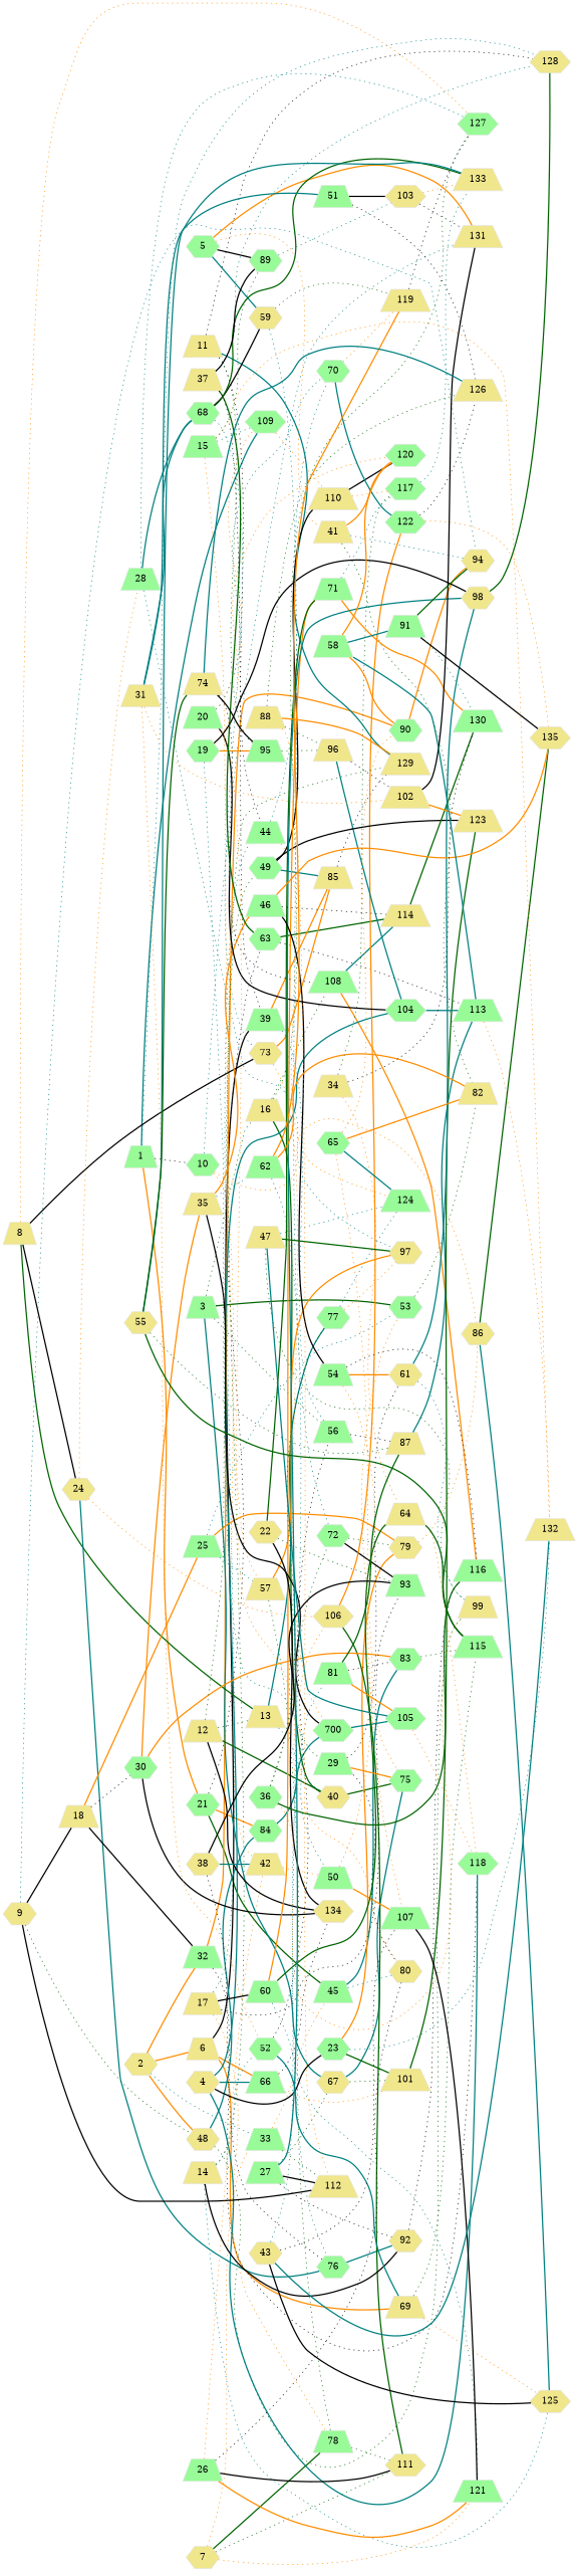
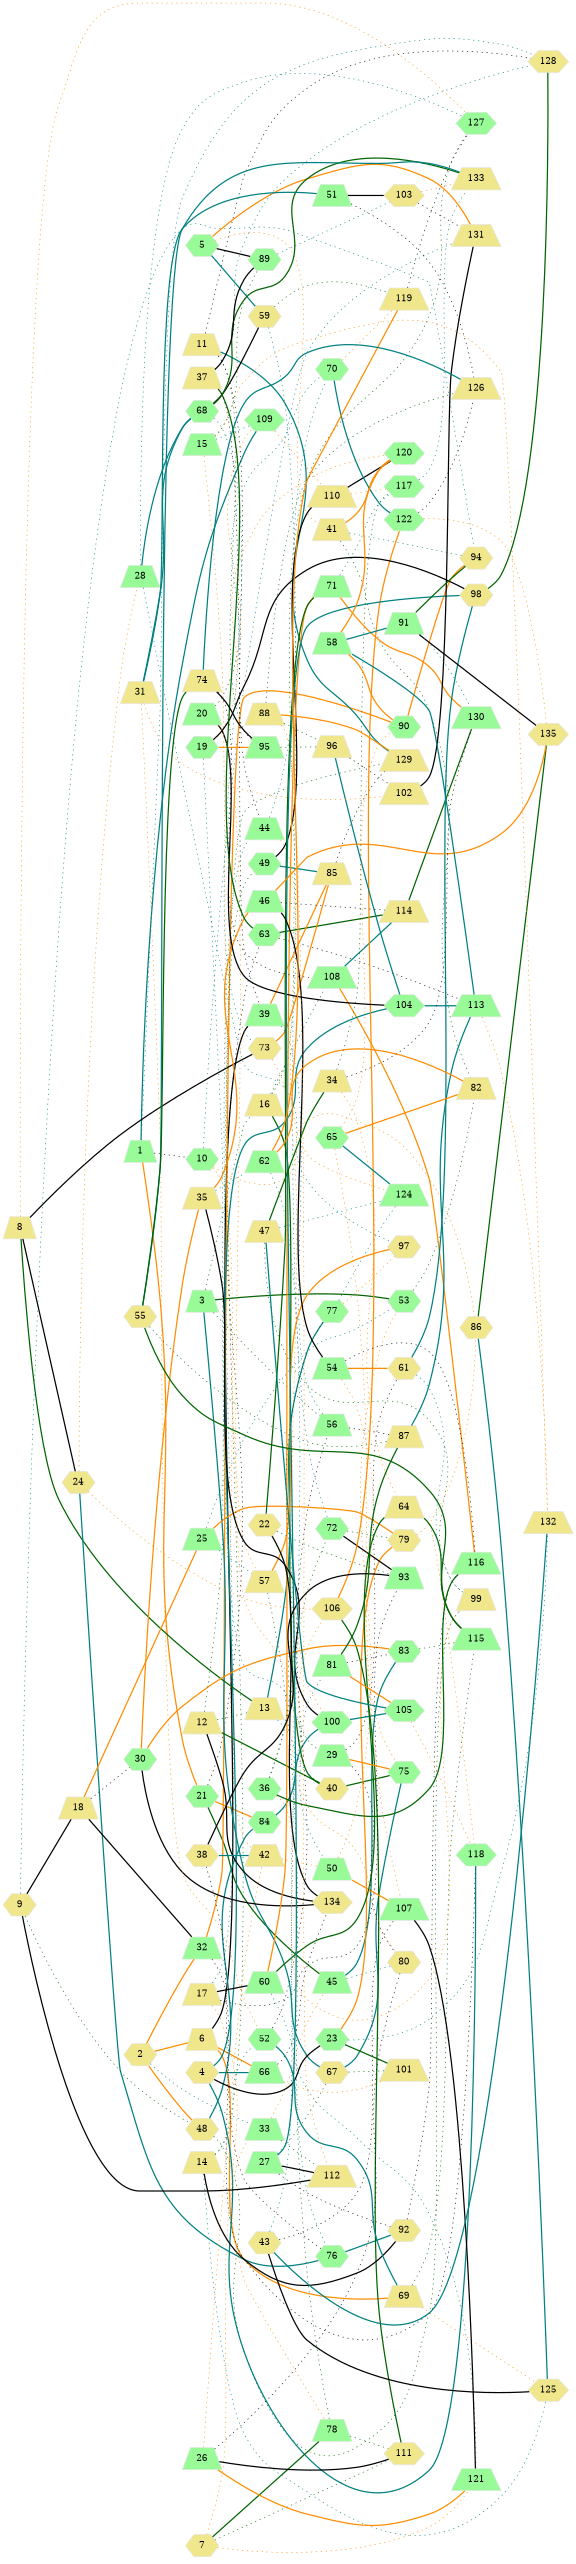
  graph {
    rankdir=LR
    node [color=gray90 fillcolor=palegreen shape=trapezium style=filled]
    edge [color=darkorange style=dotted]
    10 [shape=hexagon]
    1
    21 [shape=hexagon]
    109 [shape=hexagon]
    128 [fillcolor=khaki shape=hexagon]
    131 [fillcolor=khaki]
    42 [fillcolor=khaki]
    86 [fillcolor=khaki shape=hexagon]
    45
    63 [shape=hexagon]
    84 [shape=hexagon]
    110 [fillcolor=khaki]
    2 [fillcolor=khaki shape=hexagon]
    6 [fillcolor=khaki]
    32
    33
    48 [fillcolor=khaki shape=hexagon]
    66
    39
    69 [fillcolor=khaki]
    118 [shape=hexagon]
    90 [shape=hexagon]
    112 [fillcolor=khaki]
    99 [fillcolor=khaki]
    16 [fillcolor=khaki]
    3
    53 [shape=hexagon]
    56
    67 [fillcolor=khaki shape=hexagon]
    127 [shape=hexagon]
    40 [fillcolor=khaki shape=hexagon]
    108
    82 [fillcolor=khaki]
    87 [fillcolor=khaki]
    101 [fillcolor=khaki]
    75 [shape=hexagon]
    4 [fillcolor=khaki shape=hexagon]
    23 [shape=hexagon]
    104 [shape=hexagon]
    132 [fillcolor=khaki]
    79 [fillcolor=khaki shape=hexagon]
    134 [fillcolor=khaki shape=hexagon]
    113
    5 [shape=hexagon]
    41 [fillcolor=khaki]
    59 [fillcolor=khaki shape=hexagon]
    89 [shape=hexagon]
    94 [fillcolor=khaki shape=hexagon]
    120 [shape=hexagon]
    72 [shape=hexagon]
    119 [fillcolor=khaki]
    103 [fillcolor=khaki shape=hexagon]
    85 [fillcolor=khaki]
    125 [fillcolor=khaki shape=hexagon]
    115
    7 [fillcolor=khaki shape=hexagon]
    78
    111 [fillcolor=khaki shape=hexagon]
    121
    8 [fillcolor=khaki]
    13 [fillcolor=khaki]
    24 [fillcolor=khaki shape=hexagon]
    73 [fillcolor=khaki shape=hexagon]
    77 [shape=hexagon]
    28
    76 [shape=hexagon]
    106 [fillcolor=khaki shape=hexagon]
-   100 [shape=hexagon label=700]
+   100 [shape=hexagon]
    9 [fillcolor=khaki shape=hexagon]
    18 [fillcolor=khaki]
    25
    30 [shape=hexagon]
    50
    135 [fillcolor=khaki shape=hexagon]
    11 [fillcolor=khaki]
    44
    95
    129 [fillcolor=khaki]
    70 [shape=hexagon]
    124
    96 [fillcolor=khaki]
    12 [fillcolor=khaki]
    97 [fillcolor=khaki shape=hexagon]
    14 [fillcolor=khaki]
    49 [shape=hexagon]
    52 [shape=hexagon]
    92 [fillcolor=khaki shape=hexagon]
-   123 [fillcolor=khaki]
    116
    15
    57 [fillcolor=khaki]
    114 [fillcolor=khaki]
    17 [fillcolor=khaki]
    60
    93
    71
    64 [fillcolor=khaki]
    35 [fillcolor=khaki]
    83 [shape=hexagon]
    19 [shape=hexagon]
    98 [fillcolor=khaki shape=hexagon]
    107
    20
    80 [fillcolor=khaki shape=hexagon]
    122 [shape=hexagon]
    22 [fillcolor=khaki shape=hexagon]
    29
    61 [fillcolor=khaki shape=hexagon]
    117 [shape=hexagon]
    130
    68 [shape=hexagon]
    26
    27
    133 [fillcolor=khaki]
    46
    62
    31 [fillcolor=khaki]
    51
    102 [fillcolor=khaki]
    126 [fillcolor=khaki]
    34 [fillcolor=khaki]
    38 [fillcolor=khaki shape=hexagon]
    54
    105 [shape=hexagon]
    36 [shape=hexagon]
    37 [fillcolor=khaki]
    43 [fillcolor=khaki shape=hexagon]
    81
    47 [fillcolor=khaki]
    55 [fillcolor=khaki shape=hexagon]
    74 [fillcolor=khaki]
    58
    91
    65 [shape=hexagon]
    88 [fillcolor=khaki]
    10 -- 131 [color=teal]
    10 -- 42
    10 -- 86
    1 -- 10 [color=black]
    1 -- 21 [style=bold]
    1 -- 109 [color=teal style=bold]
    1 -- 128 [color=teal]
    21 -- 45 [color=darkgreen style=bold]
    21 -- 63 [color=black]
    21 -- 84 [style=bold]
    109 -- 110
    42 -- 50
    86 -- 125 [color=teal style=bold]
    86 -- 135 [color=darkgreen style=bold]
    45 -- 83 [color=teal style=bold]
    45 -- 80 [color=teal]
    63 -- 113 [color=black]
    63 -- 114 [color=darkgreen style=bold]
    84 -- 106
    84 -- 100 [color=teal style=bold]
    110 -- 120 [color=black style=bold]
    110 -- 117
    2 -- 6 [style=bold]
    2 -- 32 [style=bold]
    2 -- 33 [color=teal]
    2 -- 48 [style=bold]
    6 -- 66 [style=bold]
    6 -- 39 [color=black style=bold]
    6 -- 69 [style=bold]
    32 -- 118 [color=black]
    32 -- 90 [style=bold]
    33 -- 45
    33 -- 112 [color=darkgreen]
    48 -- 84 [color=teal style=bold]
    48 -- 99 [color=darkgreen]
    66 -- 101
    66 -- 134 [color=black]
    39 -- 56 [color=teal]
    39 -- 85 [style=bold]
    69 -- 125
    69 -- 115 [color=darkgreen]
    90 -- 94 [style=bold]
    16 -- 127 [color=darkgreen]
    16 -- 40 [color=darkgreen style=bold]
    16 -- 108 [color=darkgreen]
    3 -- 16 [color=darkgreen]
    3 -- 53 [color=darkgreen style=bold]
    3 -- 56 [color=darkgreen]
    3 -- 67 [color=teal style=bold]
    53 -- 82 [color=darkgreen]
    56 -- 87 [color=black]
    67 -- 101 [color=darkgreen]
    67 -- 75 [color=teal style=bold]
    40 -- 75 [color=darkgreen style=bold]
    108 -- 116 [style=bold]
    108 -- 114 [color=teal style=bold]
    87 -- 113 [color=teal style=bold]
-   101 -- 123 [color=darkgreen style=bold]
    4 -- 66 [color=teal style=bold]
    4 -- 118 [color=teal style=bold]
    4 -- 23 [color=black style=bold]
    4 -- 104 [color=teal style=bold]
    23 -- 101 [color=darkgreen style=bold]
    23 -- 132 [color=teal]
    23 -- 79 [style=bold]
    104 -- 113 [color=teal style=bold]
    79 -- 86
    113 -- 132
    5 -- 131 [style=bold]
    5 -- 41
    5 -- 59 [color=teal style=bold]
    5 -- 89 [color=black style=bold]
    41 -- 82 [color=darkgreen]
    41 -- 94 [color=teal]
    41 -- 120 [style=bold]
    59 -- 72 [color=teal]
    59 -- 119 [color=darkgreen]
    89 -- 103 [color=teal]
    72 -- 79 [color=darkgreen]
    72 -- 93 [color=black style=bold]
    119 -- 127 [color=black]
    103 -- 131 [color=black]
    103 -- 133
    85 -- 129 [color=black]
    7 -- 33
    7 -- 78 [color=darkgreen style=bold]
    7 -- 111 [color=darkgreen]
    7 -- 121
    78 -- 111 [color=darkgreen]
    8 -- 127
    8 -- 13 [color=darkgreen style=bold]
    8 -- 24 [color=black style=bold]
    8 -- 73 [color=black style=bold]
    13 -- 40 [color=teal]
    13 -- 77 [color=teal style=bold]
    24 -- 28
    24 -- 76 [color=teal style=bold]
    24 -- 106
    73 -- 85 [style=bold]
    73 -- 100
    77 -- 124 [color=teal]
    77 -- 97
    28 -- 127 [color=teal]
    28 -- 97 [color=teal]
    28 -- 68 [color=teal style=bold]
    76 -- 92 [color=teal style=bold]
    106 -- 111 [color=darkgreen style=bold]
    106 -- 122 [style=bold]
    100 -- 105 [color=teal style=bold]
    9 -- 48 [color=darkgreen]
    9 -- 112 [color=black style=bold]
    9 -- 94 [color=teal]
    9 -- 18 [color=black style=bold]
    18 -- 32 [color=black style=bold]
    18 -- 25 [style=bold]
    18 -- 30 [color=black]
    25 -- 53 [color=teal]
    25 -- 79 [style=bold]
    25 -- 57 [color=teal]
    30 -- 134 [color=black style=bold]
    30 -- 35 [style=bold]
    30 -- 83 [style=bold]
    50 -- 53
    50 -- 107 [style=bold]
    11 -- 128 [color=black]
    11 -- 44 [color=black]
    11 -- 95 [color=darkgreen]
    11 -- 129 [color=teal style=bold]
    44 -- 70 [color=teal]
    44 -- 124
    95 -- 96 [color=darkgreen]
    70 -- 119
    70 -- 122 [color=teal style=bold]
    96 -- 104 [color=teal style=bold]
    96 -- 102 [color=black]
    12 -- 40 [color=darkgreen style=bold]
    12 -- 134 [color=black style=bold]
    12 -- 13 [color=darkgreen]
    12 -- 129 [color=darkgreen]
    14 -- 125 [color=teal]
    14 -- 49 [color=darkgreen]
    14 -- 52 [color=teal]
    14 -- 92 [color=black style=bold]
    49 -- 110 [color=black style=bold]
    49 -- 85 [color=teal style=bold]
-   49 -- 123 [color=black style=bold]
    52 -- 69 [color=teal style=bold]
    52 -- 56 [color=black]
    92 -- 116 [color=black]
    15 -- 109 [color=teal]
    15 -- 132
    15 -- 89 [color=darkgreen]
    15 -- 57
    57 -- 78 [color=darkgreen]
    57 -- 97 [style=bold]
    114 -- 130 [color=darkgreen style=bold]
    17 -- 78
    17 -- 44 [color=teal]
    17 -- 60 [color=black style=bold]
    17 -- 93 [color=black]
    60 -- 121 [color=teal]
    60 -- 71 [style=bold]
    60 -- 64 [color=darkgreen style=bold]
    71 -- 117 [color=teal]
    71 -- 130 [style=bold]
    64 -- 118
    64 -- 115 [color=darkgreen style=bold]
    35 -- 100 [color=black style=bold]
    35 -- 46 [style=bold]
    35 -- 62 [color=teal]
    83 -- 115 [color=darkgreen]
    19 -- 120
    19 -- 50 [color=teal]
    19 -- 95 [style=bold]
    19 -- 98 [color=black style=bold]
    98 -- 128 [color=darkgreen style=bold]
    107 -- 121 [color=black style=bold]
    20 -- 109
    20 -- 104 [color=black style=bold]
    20 -- 70 [color=teal]
    20 -- 80
    122 -- 135
    122 -- 126 [color=black]
    22 -- 134 [color=black style=bold]
    22 -- 93 [color=darkgreen]
    22 -- 71 [color=darkgreen style=bold]
    22 -- 29 [color=darkgreen]
    29 -- 75 [style=bold]
    29 -- 80 [color=black]
    29 -- 61 [color=black]
    61 -- 99 [color=teal]
    61 -- 98 [color=teal style=bold]
    117 -- 133 [color=teal]
    68 -- 59 [color=black style=bold]
    68 -- 73 [color=teal]
    68 -- 133 [color=darkgreen style=bold]
    26 -- 42
    26 -- 111 [color=black style=bold]
    26 -- 121 [style=bold]
    26 -- 80 [color=black]
    27 -- 112 [color=black style=bold]
    27 -- 67 [color=darkgreen]
    27 -- 92 [color=black]
    27 -- 98 [color=teal style=bold]
    46 -- 135 [style=bold]
    46 -- 114 [color=black]
    46 -- 54 [color=black style=bold]
    62 -- 82 [style=bold]
    62 -- 119 [style=bold]
    62 -- 76 [color=teal]
    31 -- 52
    31 -- 68 [color=teal style=bold]
    31 -- 51 [color=teal style=bold]
    31 -- 102
    51 -- 103 [color=black style=bold]
    51 -- 126 [color=black]
    102 -- 131 [color=black style=bold]
-   102 -- 123 [style=bold]
    34 -- 64
    34 -- 117 [color=darkgreen]
    34 -- 130 [color=black]
    38 -- 42 [color=teal style=bold]
    38 -- 76 [color=black]
    38 -- 93 [color=black style=bold]
    54 -- 75
    54 -- 116 [color=black]
    54 -- 61 [style=bold]
    105 -- 118
    36 -- 99
    36 -- 72 [color=darkgreen]
    36 -- 77 [color=darkgreen]
    36 -- 116 [color=darkgreen style=bold]
    37 -- 128 [color=teal]
    37 -- 63 [color=darkgreen style=bold]
    37 -- 39 [color=black]
    37 -- 89 [color=black style=bold]
    43 -- 132 [color=teal style=bold]
    43 -- 125 [color=black style=bold]
    43 -- 107 [color=black]
    43 -- 81 [color=teal]
    81 -- 87 [color=darkgreen style=bold]
    81 -- 83 [color=black]
    81 -- 105 [style=bold]
    47 -- 99 [color=darkgreen]
    47 -- 124 [color=teal]
-   47 -- 97 [color=darkgreen style=bold]
+   47 -- 34 [color=darkgreen style=bold]
    47 -- 105 [color=teal style=bold]
    55 -- 87 [color=darkgreen]
    55 -- 115 [color=darkgreen style=bold]
    55 -- 133 [color=teal style=bold]
    55 -- 74 [color=darkgreen style=bold]
    74 -- 108 [color=black]
    74 -- 95 [color=black style=bold]
    74 -- 126 [color=teal style=bold]
    58 -- 90 [style=bold]
    58 -- 113 [color=teal style=bold]
    58 -- 120 [style=bold]
    58 -- 91 [color=teal style=bold]
    91 -- 94 [color=darkgreen style=bold]
    91 -- 135 [color=black style=bold]
    91 -- 130 [color=teal]
    65 -- 90
    65 -- 82 [style=bold]
    65 -- 124 [color=teal style=bold]
    65 -- 107
    88 -- 112
    88 -- 129 [style=bold]
    88 -- 96 [color=darkgreen]
    88 -- 126 [color=darkgreen]
  }
